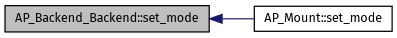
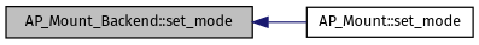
  digraph {
    rankdir=LR
    fontname="Fira Sans"
    node [color=black fontname="Fira Sans" fontsize=10 shape=record style=filled]
-   n1 [fillcolor=grey75 fontcolor=black height=0.2 label="AP_Backend_Backend::set_mode" width=0.4]
+   n1 [fillcolor=grey75 fontcolor=black height=0.2 label="AP_Mount_Backend::set_mode" width=0.4]
    n2 [fillcolor=white height=0.2 label="AP_Mount::set_mode" width=0.4]
    n1 -> n2 [color=midnightblue dir=back fontname="Fira Sans" fontsize=10 labelfontname=Helvetica labelfontsize=10 style=solid]
  }
